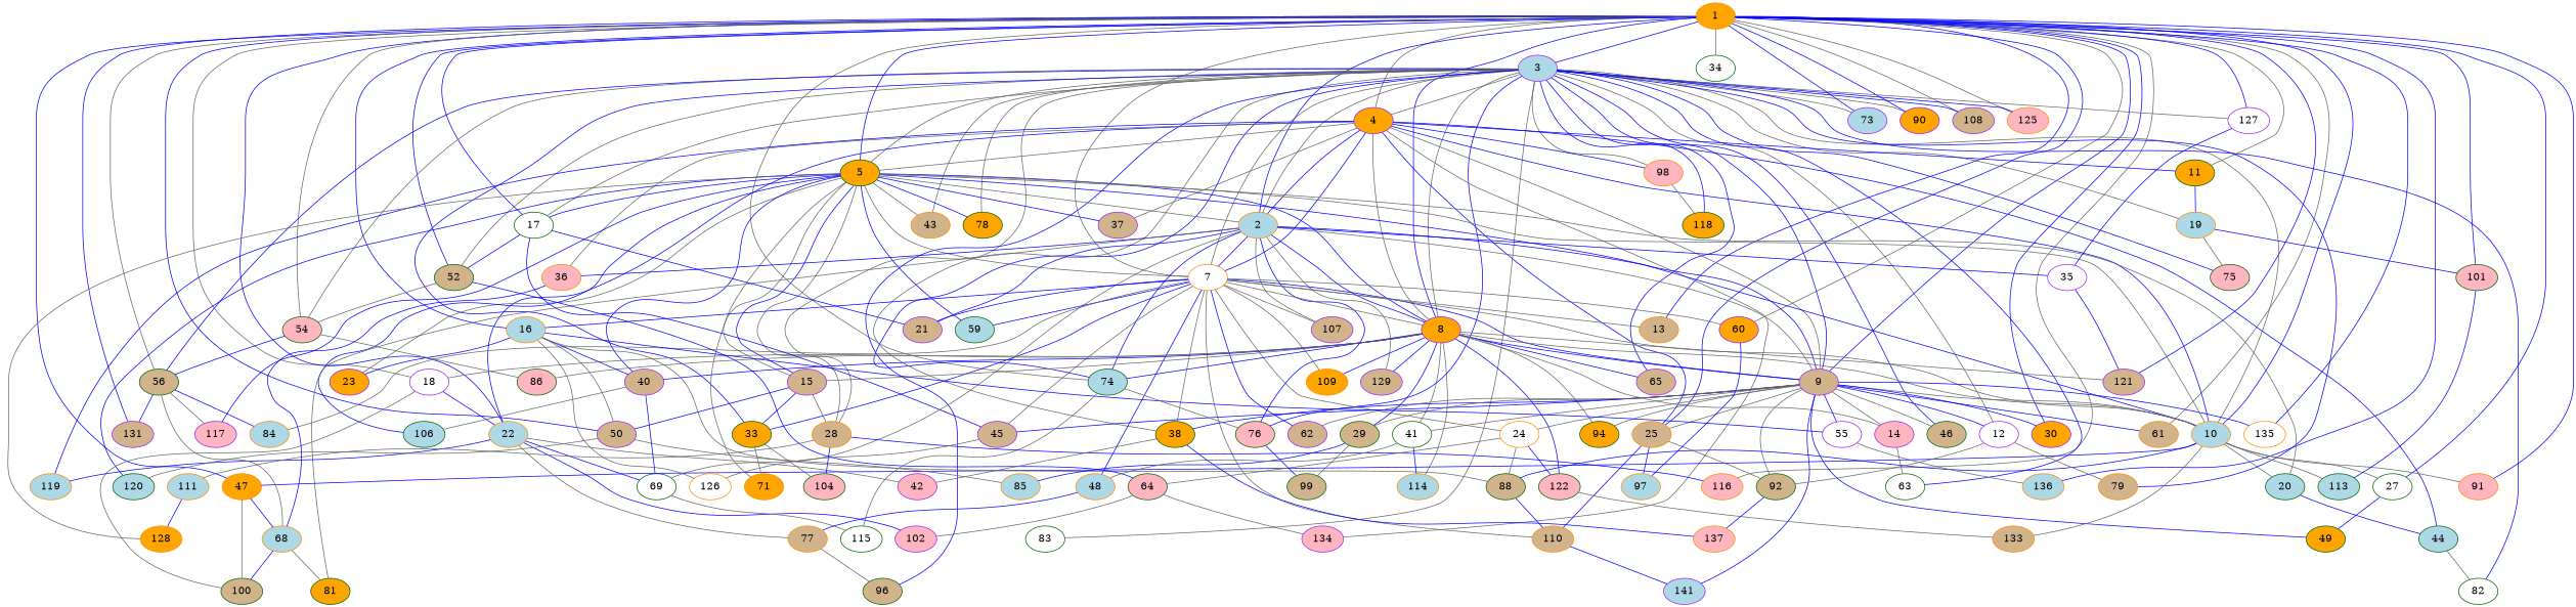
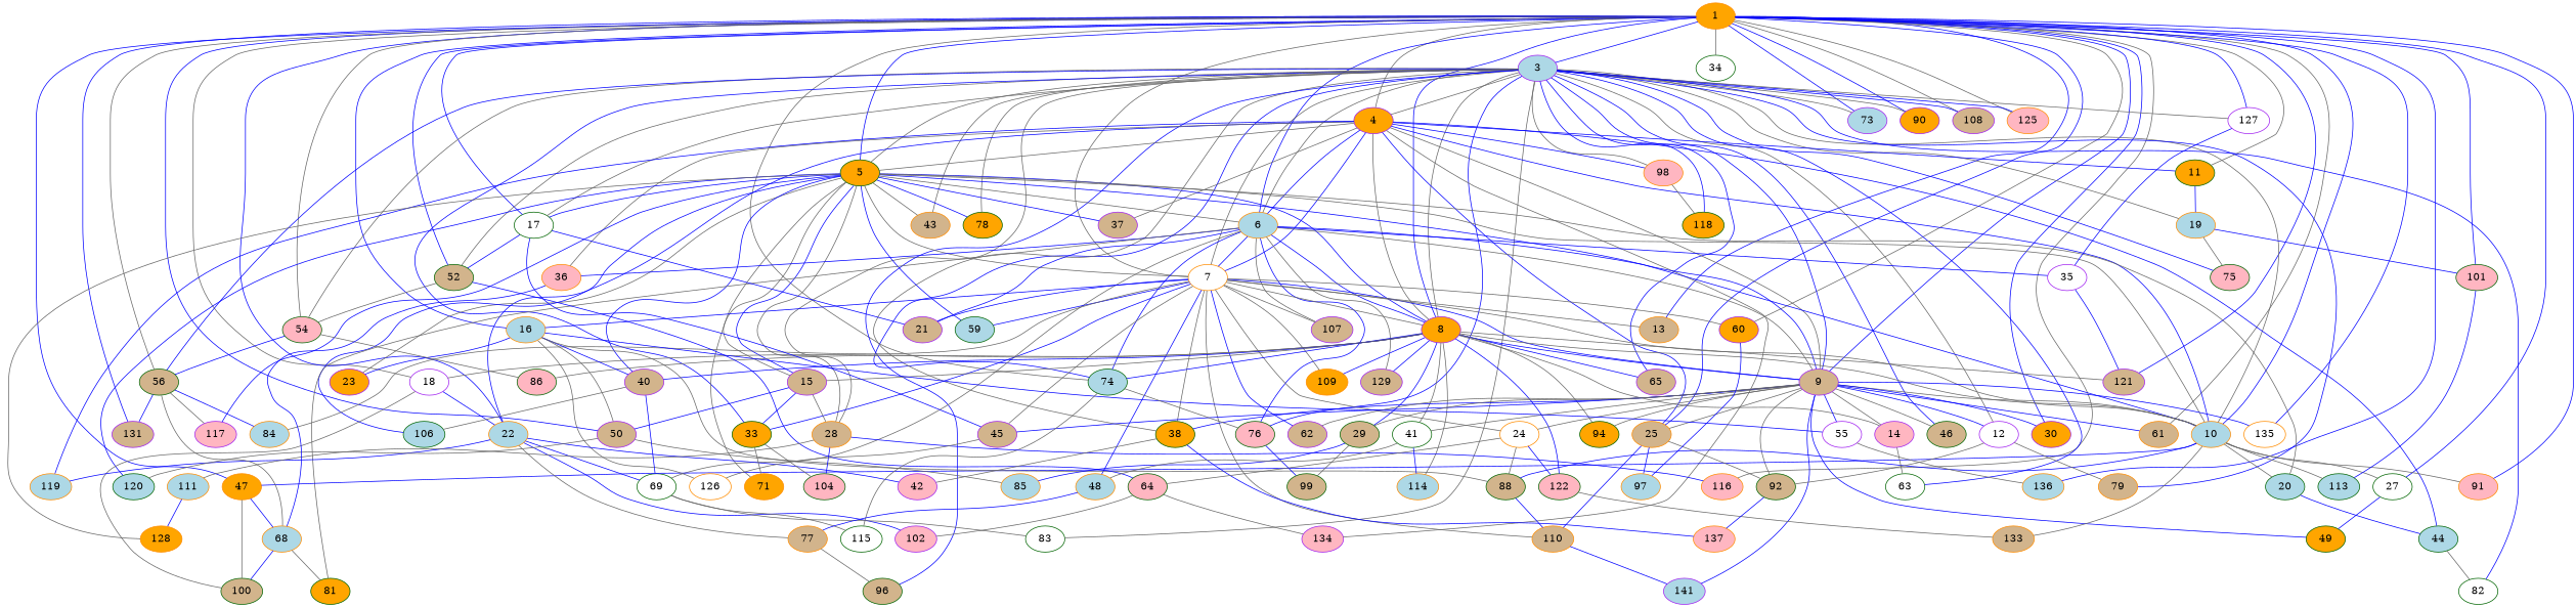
  graph {
    node [color=darkgreen fillcolor=tan style=filled]
    edge [color=blue]
    1 [color=darkorange fillcolor=orange super="+2"]
    3 [color=purple fillcolor=lightblue super="+89"]
    4 [color=purple fillcolor=orange super="+51"]
    5 [fillcolor=orange super="+53"]
-   6 [color=darkorange fillcolor=lightblue super="+139" label=2]
+   6 [color=darkorange fillcolor=lightblue super="+139"]
    7 [color=darkorange fillcolor=white super="+144"]
    8 [color=purple fillcolor=orange super="+143"]
    9 [color=purple super="+31"]
    10 [color=darkorange fillcolor=lightblue super="+32"]
    11 [fillcolor=orange super="+58"]
    13 [color=darkorange]
    16 [color=darkorange fillcolor=lightblue super="+67"]
    17 [fillcolor=white]
    18 [color=purple fillcolor=white super="+105"]
    22 [color=darkorange fillcolor=lightblue super="+26"]
    25 [color=darkorange super="+95"]
    27 [fillcolor=white]
    30 [color=purple fillcolor=orange]
    34 [fillcolor=white]
    47 [color=darkorange fillcolor=orange]
    50 [color=purple super="+57"]
    52 [super="+132"]
    54 [fillcolor=lightpink super="+70"]
    56 [super="+72"]
    60 [color=purple fillcolor=orange]
    61 [color=darkorange]
    73 [color=purple fillcolor=lightblue]
    74 [fillcolor=lightblue super="+103"]
    90 [color=purple fillcolor=orange]
    91 [color=darkorange fillcolor=lightpink]
    101 [fillcolor=lightpink]
    108 [color=purple]
    116 [color=darkorange fillcolor=lightpink]
    121 [color=purple super="+140"]
    125 [color=darkorange fillcolor=lightpink]
    127 [color=purple fillcolor=white]
    131 [color=purple]
    135 [color=darkorange fillcolor=white]
    136 [color=darkorange fillcolor=lightblue]
    12 [color=purple fillcolor=white]
    19 [color=darkorange fillcolor=lightblue]
    28 [color=darkorange super="+39"]
    33 [fillcolor=orange]
    38 [fillcolor=orange super="+130"]
    43 [color=darkorange]
    46
    63 [fillcolor=white]
    65 [color=purple]
    75 [fillcolor=lightpink]
    76 [fillcolor=lightpink]
    78 [fillcolor=orange]
    79 [color=darkorange]
    82 [fillcolor=white]
    83 [fillcolor=white]
    96
    98 [color=darkorange fillcolor=lightpink]
    118 [fillcolor=orange]
    36 [color=darkorange fillcolor=lightpink super="+87"]
    37 [color=purple]
    44 [fillcolor=lightblue]
    119 [color=darkorange fillcolor=lightblue]
    134 [color=purple fillcolor=lightpink]
    15 [color=purple]
    20 [fillcolor=lightblue]
    23 [color=purple fillcolor=orange]
    40 [color=purple]
    59 [fillcolor=lightblue]
    71 [color=darkorange fillcolor=orange]
    106 [fillcolor=lightblue]
    117 [color=purple fillcolor=lightpink]
    120 [fillcolor=lightblue]
    128 [color=darkorange fillcolor=orange]
    35 [color=purple fillcolor=white]
    21 [color=purple super="+66"]
    69 [fillcolor=white super="+138"]
    81 [fillcolor=orange]
    107 [color=purple]
    129 [color=purple]
    24 [color=darkorange fillcolor=white super="+124"]
    45 [color=purple super="+93"]
    48 [color=darkorange fillcolor=lightblue]
    62 [color=purple super="+80"]
    84 [color=darkorange fillcolor=lightblue]
    109 [color=darkorange fillcolor=orange]
    110 [color=darkorange]
    14 [color=purple fillcolor=lightpink]
    29
    41 [fillcolor=white]
    86 [fillcolor=lightpink]
    94 [fillcolor=orange]
    114 [color=darkorange fillcolor=lightblue]
    122 [fillcolor=lightpink]
    49 [fillcolor=orange]
    55 [color=purple fillcolor=white]
    92 [super="+112"]
    141 [color=purple fillcolor=lightblue]
    88 [super="+142"]
    113 [fillcolor=lightblue]
    133 [color=darkorange]
    126 [color=darkorange fillcolor=white]
    100
    42 [color=purple fillcolor=lightpink]
    77 [color=darkorange]
    102 [color=purple fillcolor=lightpink]
    97 [color=darkorange fillcolor=lightblue]
    68 [color=darkorange fillcolor=lightblue super="+123"]
    85 [color=darkorange fillcolor=lightblue]
    64 [fillcolor=lightpink]
    115 [fillcolor=white]
    104 [fillcolor=lightpink]
    111 [color=darkorange fillcolor=lightblue]
    137 [color=darkorange fillcolor=lightpink]
    99
    1 -- 3 [weight=2]
    1 -- 4 [color=gray40 weight=2]
    1 -- 5 [weight=2]
    1 -- 6 [weight=2]
    1 -- 7 [color=gray40 weight=2]
    1 -- 8 [weight=2]
    1 -- 9 [weight=2]
    1 -- 10 [weight=2]
    1 -- 11 [color=gray40 weight=2]
    1 -- 13
    1 -- 16
    1 -- 17
    1 -- 18 [color=gray40]
    1 -- 22
    1 -- 25
    1 -- 27
    1 -- 30
    1 -- 34 [color=gray40 weight=2]
    1 -- 47
    1 -- 50
    1 -- 52
    1 -- 54 [color=gray40]
    1 -- 56 [color=gray40]
    1 -- 60 [color=gray40]
    1 -- 61 [color=gray40]
    1 -- 73
    1 -- 74 [color=gray40]
    1 -- 90
    1 -- 91
    1 -- 101
    1 -- 108 [color=gray40]
    1 -- 116 [color=gray40]
    1 -- 121
    1 -- 125 [color=gray40]
    1 -- 127
    1 -- 131
    1 -- 135
    1 -- 136
    3 -- 4 [color=gray40]
    3 -- 5 [color=gray40]
    3 -- 6 [color=gray40]
    3 -- 7 [color=gray40]
    3 -- 8 [color=gray40]
    3 -- 9 [weight=2]
    3 -- 10 [color=gray40]
    3 -- 17 [color=gray40]
    3 -- 52 [color=gray40]
    3 -- 54 [color=gray40]
    3 -- 56
    3 -- 73 [color=gray40]
    3 -- 74
    3 -- 90 [color=gray40]
    3 -- 108
    3 -- 125
    3 -- 127 [color=gray40]
    3 -- 12 [color=gray40]
    3 -- 19 [color=gray40]
    3 -- 28 [color=gray40]
    3 -- 33
    3 -- 38 [color=gray40]
    3 -- 43 [color=gray40]
    3 -- 46
    3 -- 63
    3 -- 65
    3 -- 75
    3 -- 76
    3 -- 78 [color=gray40]
    3 -- 79
    3 -- 82
    3 -- 83 [color=gray40]
    3 -- 96
    3 -- 98 [color=gray40]
    3 -- 118
    4 -- 5 [color=gray40]
    4 -- 6
    4 -- 7
    4 -- 8 [color=gray40 weight=2]
    4 -- 9 [color=gray40]
    4 -- 10
    4 -- 11
    4 -- 22
    4 -- 25
    4 -- 98
    4 -- 36 [color=gray40]
    4 -- 37 [color=gray40]
    4 -- 44
    4 -- 119
    4 -- 134 [color=gray40]
    5 -- 6 [color=gray40]
    5 -- 7 [color=gray40]
    5 -- 8
    5 -- 9
    5 -- 10 [color=gray40 weight=2]
    5 -- 17
    5 -- 28 [color=gray40]
    5 -- 43 [color=gray40]
    5 -- 78
    5 -- 37
    5 -- 15 [color=gray40]
    5 -- 15
    5 -- 20 [color=gray40]
    5 -- 23 [color=gray40]
    5 -- 40
    5 -- 59
    5 -- 71 [color=gray40]
    5 -- 106
    5 -- 117
    5 -- 120
    5 -- 128 [color=gray40]
    6 -- 7
    6 -- 8
    6 -- 9 [color=gray40]
    6 -- 10
    6 -- 74
    6 -- 76
    6 -- 36
    6 -- 35
    6 -- 21
    6 -- 69 [color=gray40]
    6 -- 81 [color=gray40]
    6 -- 107 [color=gray40]
    6 -- 129 [color=gray40]
    7 -- 8 [color=gray40]
    7 -- 9
    7 -- 10 [color=gray40]
    7 -- 13 [color=gray40]
    7 -- 16
    7 -- 60 [color=gray40]
    7 -- 33
    7 -- 38 [color=gray40]
    7 -- 59
    7 -- 21
    7 -- 107 [color=gray40]
    7 -- 24 [color=gray40]
    7 -- 45 [color=gray40]
    7 -- 48
    7 -- 62
    7 -- 84 [color=gray40]
    7 -- 109 [color=gray40]
    7 -- 110 [color=gray40]
    8 -- 9
    8 -- 10 [color=gray40]
    8 -- 18 [color=gray40 weight=2]
    8 -- 74
    8 -- 121 [color=gray40]
    8 -- 65
    8 -- 15 [color=gray40]
    8 -- 40
    8 -- 129
    8 -- 109
    8 -- 14 [color=gray40]
    8 -- 29
    8 -- 41 [color=gray40]
    8 -- 86 [color=gray40]
    8 -- 94 [color=gray40]
    8 -- 114 [color=gray40]
    8 -- 122
    9 -- 10 [color=gray40]
    9 -- 25 [color=gray40]
    9 -- 30
    9 -- 61
    9 -- 135
    9 -- 12
    9 -- 38
    9 -- 46 [color=gray40]
    9 -- 24 [color=gray40]
    9 -- 45
    9 -- 62 [color=gray40 weight=2]
    9 -- 14 [color=gray40]
    9 -- 29 [color=gray40]
    9 -- 41 [color=gray40]
    9 -- 94 [color=gray40]
    9 -- 49
    9 -- 55
    9 -- 92 [color=gray40]
    9 -- 141
    10 -- 27 [color=gray40]
    10 -- 47
    10 -- 91 [color=gray40]
    10 -- 20 [color=gray40]
    10 -- 88
    10 -- 113 [color=gray40]
    10 -- 133 [color=gray40]
    11 -- 19
    16 -- 50 [color=gray40]
    16 -- 23
    16 -- 40
    16 -- 55
    16 -- 88 [color=gray40]
    16 -- 126 [color=gray40]
    17 -- 52
    17 -- 21
    17 -- 45
    18 -- 22
    18 -- 100 [color=gray40]
    22 -- 119
    22 -- 69
-   22 -- 42 [color=gray40]
+   22 -- 42
    22 -- 77 [color=gray40]
    22 -- 102
    25 -- 110
    25 -- 92 [color=gray40]
    25 -- 97
    27 -- 49
    47 -- 100 [color=gray40]
    47 -- 68
    50 -- 120 [color=gray40]
    50 -- 85 [color=gray40]
    52 -- 54 [color=gray40]
    52 -- 64
    54 -- 56
    54 -- 86 [color=gray40]
    56 -- 131
    56 -- 117 [color=gray40]
    56 -- 84
    56 -- 68 [color=gray40]
    60 -- 97
    74 -- 76 [color=gray40]
    74 -- 115 [color=gray40]
    101 -- 113
    127 -- 35
    12 -- 79 [color=gray40]
    12 -- 92 [color=gray40]
    19 -- 101
    19 -- 75 [color=gray40]
    28 -- 116
    28 -- 104
    28 -- 111 [color=gray40 weight=2]
    33 -- 71 [color=gray40]
    33 -- 104 [color=gray40]
    38 -- 42 [color=gray40]
    38 -- 137
    76 -- 99
    98 -- 118 [color=gray40]
    36 -- 68
    44 -- 82 [color=gray40]
    15 -- 50
    15 -- 28 [color=gray40]
    15 -- 33
    20 -- 44
    40 -- 106 [color=gray40]
    40 -- 69
    35 -- 121
+   69 -- 83 [color=gray40]
    69 -- 115 [color=gray40]
    24 -- 122
    24 -- 88 [color=gray40]
    24 -- 64 [color=gray40]
    45 -- 126 [color=gray40]
    48 -- 77
    110 -- 141
    14 -- 63 [color=gray40]
    29 -- 85
    29 -- 99 [color=gray40]
    41 -- 48 [color=gray40]
    41 -- 114
    122 -- 133 [color=gray40]
    55 -- 136 [color=gray40]
    92 -- 137
    88 -- 110
    77 -- 96 [color=gray40]
    68 -- 81 [color=gray40]
    68 -- 100
    64 -- 134 [color=gray40]
    64 -- 102 [color=gray40]
    111 -- 128
  }
